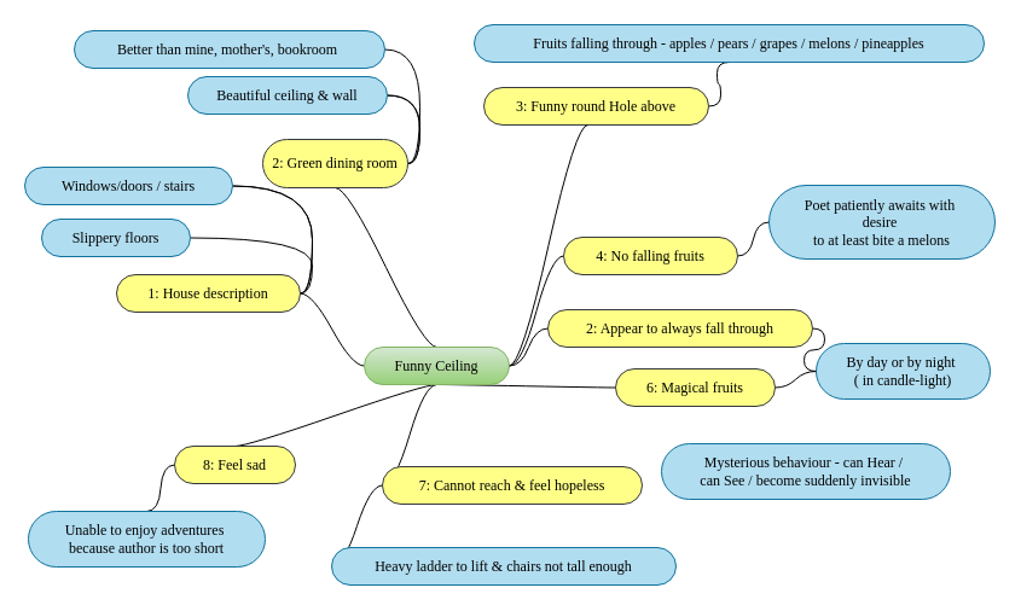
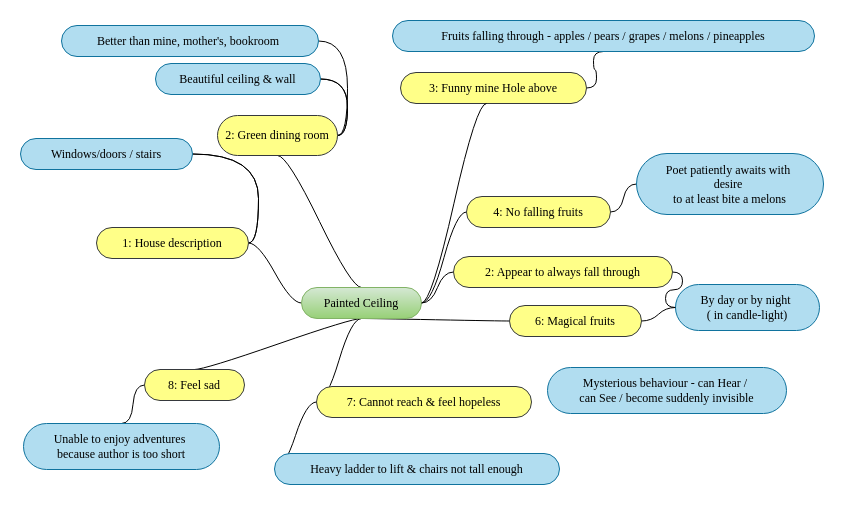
  <mxCell id="0" />
  <mxCell id="1" parent="0" />
  <mxCell id="2" value="" style="edgeStyle=entityRelationEdgeStyle;rounded=0;orthogonalLoop=1;jettySize=auto;html=1;startArrow=none;endArrow=none;segment=10;curved=1;sourcePerimeterSpacing=0;targetPerimeterSpacing=0;" edge="1" parent="1" source="9" target="15"><mxGeometry relative="1" as="geometry" /></mxCell>
  <mxCell id="3" style="edgeStyle=entityRelationEdgeStyle;rounded=0;orthogonalLoop=1;jettySize=auto;html=1;startArrow=none;endArrow=none;segment=10;curved=1;sourcePerimeterSpacing=0;targetPerimeterSpacing=0;exitX=0.5;exitY=0;exitDx=0;exitDy=0;entryX=0.5;entryY=1;entryDx=0;entryDy=0;" edge="1" parent="1" source="9" target="21"><mxGeometry relative="1" as="geometry" /></mxCell>
  <mxCell id="4" style="edgeStyle=entityRelationEdgeStyle;rounded=0;orthogonalLoop=1;jettySize=auto;html=1;startArrow=none;endArrow=none;segment=10;curved=1;sourcePerimeterSpacing=0;targetPerimeterSpacing=0;" edge="1" parent="1" source="9" target="29"><mxGeometry relative="1" as="geometry" /></mxCell>
  <mxCell id="5" style="edgeStyle=entityRelationEdgeStyle;rounded=0;orthogonalLoop=1;jettySize=auto;html=1;startArrow=none;endArrow=none;segment=10;curved=1;sourcePerimeterSpacing=0;targetPerimeterSpacing=0;entryX=0;entryY=0.5;entryDx=0;entryDy=0;" edge="1" parent="1" source="9" target="32"><mxGeometry relative="1" as="geometry" /></mxCell>
  <mxCell id="6" style="edgeStyle=entityRelationEdgeStyle;rounded=0;orthogonalLoop=1;jettySize=auto;html=1;startArrow=none;endArrow=none;segment=10;curved=1;sourcePerimeterSpacing=0;targetPerimeterSpacing=0;exitX=0.5;exitY=1;exitDx=0;exitDy=0;entryX=0;entryY=0.5;entryDx=0;entryDy=0;" edge="1" parent="1" source="9" target="35"><mxGeometry relative="1" as="geometry" /></mxCell>
  <mxCell id="7" style="edgeStyle=entityRelationEdgeStyle;rounded=0;orthogonalLoop=1;jettySize=auto;html=1;startArrow=none;endArrow=none;segment=10;curved=1;sourcePerimeterSpacing=0;targetPerimeterSpacing=0;exitX=0.5;exitY=1;exitDx=0;exitDy=0;entryX=0;entryY=0.5;entryDx=0;entryDy=0;" edge="1" parent="1" source="9" target="38"><mxGeometry relative="1" as="geometry" /></mxCell>
  <mxCell id="8" style="edgeStyle=entityRelationEdgeStyle;rounded=0;orthogonalLoop=1;jettySize=auto;html=1;startArrow=none;endArrow=none;segment=10;curved=1;sourcePerimeterSpacing=0;targetPerimeterSpacing=0;exitX=0.5;exitY=1;exitDx=0;exitDy=0;entryX=0.5;entryY=0;entryDx=0;entryDy=0;" edge="1" parent="1" source="9" target="41"><mxGeometry relative="1" as="geometry" /></mxCell>
- <mxCell id="9" value="&lt;font face=&quot;Comic Sans MS&quot;&gt;Funny Ceiling&lt;/font&gt;" style="whiteSpace=wrap;html=1;rounded=1;arcSize=50;align=center;verticalAlign=middle;strokeWidth=1;autosize=1;spacing=4;treeFolding=1;treeMoving=1;newEdgeStyle={&quot;edgeStyle&quot;:&quot;entityRelationEdgeStyle&quot;,&quot;startArrow&quot;:&quot;none&quot;,&quot;endArrow&quot;:&quot;none&quot;,&quot;segment&quot;:10,&quot;curved&quot;:1,&quot;sourcePerimeterSpacing&quot;:0,&quot;targetPerimeterSpacing&quot;:0};fillColor=#d5e8d4;strokeColor=#82b366;gradientColor=#97d077;" vertex="1" parent="1"><mxGeometry x="301" y="287" width="120" height="31" as="geometry" /></mxCell>
+ <mxCell id="9" value="&lt;font face=&quot;Comic Sans MS&quot;&gt;Painted Ceiling&lt;/font&gt;" style="whiteSpace=wrap;html=1;rounded=1;arcSize=50;align=center;verticalAlign=middle;strokeWidth=1;autosize=1;spacing=4;treeFolding=1;treeMoving=1;newEdgeStyle={&quot;edgeStyle&quot;:&quot;entityRelationEdgeStyle&quot;,&quot;startArrow&quot;:&quot;none&quot;,&quot;endArrow&quot;:&quot;none&quot;,&quot;segment&quot;:10,&quot;curved&quot;:1,&quot;sourcePerimeterSpacing&quot;:0,&quot;targetPerimeterSpacing&quot;:0};fillColor=#d5e8d4;strokeColor=#82b366;gradientColor=#97d077;" vertex="1" parent="1"><mxGeometry x="301" y="287" width="120" height="31" as="geometry" /></mxCell>
  <mxCell id="10" value="" style="edgeStyle=entityRelationEdgeStyle;rounded=0;orthogonalLoop=1;jettySize=auto;html=1;startArrow=none;endArrow=none;segment=10;curved=1;sourcePerimeterSpacing=0;targetPerimeterSpacing=0;" edge="1" parent="1"><mxGeometry relative="1" as="geometry"><mxPoint x="356" y="374.5" as="sourcePoint" /></mxGeometry></mxCell>
  <mxCell id="11" value="" style="edgeStyle=entityRelationEdgeStyle;rounded=0;orthogonalLoop=1;jettySize=auto;html=1;startArrow=none;endArrow=none;segment=10;curved=1;sourcePerimeterSpacing=0;targetPerimeterSpacing=0;" edge="1" parent="1"><mxGeometry relative="1" as="geometry"><mxPoint x="356" y="374.5" as="sourcePoint" /></mxGeometry></mxCell>
  <mxCell id="12" value="" style="edgeStyle=entityRelationEdgeStyle;rounded=0;orthogonalLoop=1;jettySize=auto;html=1;startArrow=none;endArrow=none;segment=10;curved=1;sourcePerimeterSpacing=0;targetPerimeterSpacing=0;" edge="1" parent="1" source="15" target="16"><mxGeometry relative="1" as="geometry" /></mxCell>
  <mxCell id="13" value="" style="edgeStyle=entityRelationEdgeStyle;rounded=0;orthogonalLoop=1;jettySize=auto;html=1;startArrow=none;endArrow=none;segment=10;curved=1;sourcePerimeterSpacing=0;targetPerimeterSpacing=0;" edge="1" parent="1" source="15" target="16"><mxGeometry relative="1" as="geometry" /></mxCell>
- <mxCell id="14" style="edgeStyle=entityRelationEdgeStyle;rounded=0;orthogonalLoop=1;jettySize=auto;html=1;startArrow=none;endArrow=none;segment=10;curved=1;sourcePerimeterSpacing=0;targetPerimeterSpacing=0;" edge="1" parent="1" source="15" target="17"><mxGeometry relative="1" as="geometry" /></mxCell>
  <mxCell id="15" value="&lt;font face=&quot;Comic Sans MS&quot;&gt;1: House description&lt;/font&gt;" style="whiteSpace=wrap;html=1;rounded=1;arcSize=50;align=center;verticalAlign=middle;strokeWidth=1;autosize=1;spacing=4;treeFolding=1;treeMoving=1;newEdgeStyle={&quot;edgeStyle&quot;:&quot;entityRelationEdgeStyle&quot;,&quot;startArrow&quot;:&quot;none&quot;,&quot;endArrow&quot;:&quot;none&quot;,&quot;segment&quot;:10,&quot;curved&quot;:1,&quot;sourcePerimeterSpacing&quot;:0,&quot;targetPerimeterSpacing&quot;:0};fillColor=#ffff88;strokeColor=#36393d;" vertex="1" parent="1"><mxGeometry x="96" y="227" width="152" height="31" as="geometry" /></mxCell>
  <mxCell id="16" value="&lt;font face=&quot;Comic Sans MS&quot;&gt;Windows/doors / stairs&lt;/font&gt;" style="whiteSpace=wrap;html=1;rounded=1;arcSize=50;align=center;verticalAlign=middle;strokeWidth=1;autosize=1;spacing=4;treeFolding=1;treeMoving=1;newEdgeStyle={&quot;edgeStyle&quot;:&quot;entityRelationEdgeStyle&quot;,&quot;startArrow&quot;:&quot;none&quot;,&quot;endArrow&quot;:&quot;none&quot;,&quot;segment&quot;:10,&quot;curved&quot;:1,&quot;sourcePerimeterSpacing&quot;:0,&quot;targetPerimeterSpacing&quot;:0};fillColor=#b1ddf0;strokeColor=#10739e;" vertex="1" parent="1"><mxGeometry x="20" y="138" width="172" height="31" as="geometry" /></mxCell>
- <mxCell id="17" value="&lt;font face=&quot;Comic Sans MS&quot;&gt;Slippery floors&lt;/font&gt;" style="whiteSpace=wrap;html=1;rounded=1;arcSize=50;align=center;verticalAlign=middle;strokeWidth=1;autosize=1;spacing=4;treeFolding=1;treeMoving=1;newEdgeStyle={&quot;edgeStyle&quot;:&quot;entityRelationEdgeStyle&quot;,&quot;startArrow&quot;:&quot;none&quot;,&quot;endArrow&quot;:&quot;none&quot;,&quot;segment&quot;:10,&quot;curved&quot;:1,&quot;sourcePerimeterSpacing&quot;:0,&quot;targetPerimeterSpacing&quot;:0};fillColor=#b1ddf0;strokeColor=#10739e;" vertex="1" parent="1"><mxGeometry x="34" y="181" width="123" height="31" as="geometry" /></mxCell>
  <mxCell id="18" value="" style="edgeStyle=entityRelationEdgeStyle;rounded=0;orthogonalLoop=1;jettySize=auto;html=1;startArrow=none;endArrow=none;segment=10;curved=1;sourcePerimeterSpacing=0;targetPerimeterSpacing=0;" edge="1" parent="1" source="21" target="22"><mxGeometry relative="1" as="geometry" /></mxCell>
  <mxCell id="19" value="" style="edgeStyle=entityRelationEdgeStyle;rounded=0;orthogonalLoop=1;jettySize=auto;html=1;startArrow=none;endArrow=none;segment=10;curved=1;sourcePerimeterSpacing=0;targetPerimeterSpacing=0;" edge="1" parent="1" source="21" target="22"><mxGeometry relative="1" as="geometry" /></mxCell>
  <mxCell id="20" value="" style="edgeStyle=entityRelationEdgeStyle;rounded=0;orthogonalLoop=1;jettySize=auto;html=1;startArrow=none;endArrow=none;segment=10;curved=1;sourcePerimeterSpacing=0;targetPerimeterSpacing=0;" edge="1" parent="1" source="21" target="23"><mxGeometry relative="1" as="geometry" /></mxCell>
  <mxCell id="21" value="&lt;font face=&quot;Comic Sans MS&quot;&gt;2: Green dining room&lt;/font&gt;" style="whiteSpace=wrap;html=1;rounded=1;arcSize=50;align=center;verticalAlign=middle;strokeWidth=1;autosize=1;spacing=4;treeFolding=1;treeMoving=1;newEdgeStyle={&quot;edgeStyle&quot;:&quot;entityRelationEdgeStyle&quot;,&quot;startArrow&quot;:&quot;none&quot;,&quot;endArrow&quot;:&quot;none&quot;,&quot;segment&quot;:10,&quot;curved&quot;:1,&quot;sourcePerimeterSpacing&quot;:0,&quot;targetPerimeterSpacing&quot;:0};fillColor=#ffff88;strokeColor=#36393d;" vertex="1" parent="1"><mxGeometry x="217" y="115" width="120" height="40" as="geometry" /></mxCell>
  <mxCell id="22" value="&lt;font face=&quot;Comic Sans MS&quot;&gt;Beautiful ceiling &amp;amp; wall&lt;/font&gt;" style="whiteSpace=wrap;html=1;rounded=1;arcSize=50;align=center;verticalAlign=middle;strokeWidth=1;autosize=1;spacing=4;treeFolding=1;treeMoving=1;newEdgeStyle={&quot;edgeStyle&quot;:&quot;entityRelationEdgeStyle&quot;,&quot;startArrow&quot;:&quot;none&quot;,&quot;endArrow&quot;:&quot;none&quot;,&quot;segment&quot;:10,&quot;curved&quot;:1,&quot;sourcePerimeterSpacing&quot;:0,&quot;targetPerimeterSpacing&quot;:0};fillColor=#b1ddf0;strokeColor=#10739e;" vertex="1" parent="1"><mxGeometry x="155" y="63" width="165" height="31" as="geometry" /></mxCell>
  <mxCell id="23" value="&lt;font face=&quot;Comic Sans MS&quot;&gt;Better than mine, mother's, bookroom&amp;nbsp;&lt;/font&gt;" style="whiteSpace=wrap;html=1;rounded=1;arcSize=50;align=center;verticalAlign=middle;strokeWidth=1;autosize=1;spacing=4;treeFolding=1;treeMoving=1;newEdgeStyle={&quot;edgeStyle&quot;:&quot;entityRelationEdgeStyle&quot;,&quot;startArrow&quot;:&quot;none&quot;,&quot;endArrow&quot;:&quot;none&quot;,&quot;segment&quot;:10,&quot;curved&quot;:1,&quot;sourcePerimeterSpacing&quot;:0,&quot;targetPerimeterSpacing&quot;:0};fillColor=#b1ddf0;strokeColor=#10739e;" vertex="1" parent="1"><mxGeometry x="61" y="25" width="257" height="31" as="geometry" /></mxCell>
  <mxCell id="24" style="edgeStyle=entityRelationEdgeStyle;rounded=0;orthogonalLoop=1;jettySize=auto;html=1;startArrow=none;endArrow=none;segment=10;curved=1;sourcePerimeterSpacing=0;targetPerimeterSpacing=0;entryX=0.5;entryY=1;entryDx=0;entryDy=0;" edge="1" parent="1" source="25" target="26"><mxGeometry relative="1" as="geometry" /></mxCell>
- <mxCell id="25" value="&lt;font face=&quot;Comic Sans MS&quot;&gt;3: Funny round Hole above&lt;/font&gt;" style="whiteSpace=wrap;html=1;rounded=1;arcSize=50;align=center;verticalAlign=middle;strokeWidth=1;autosize=1;spacing=4;treeFolding=1;treeMoving=1;newEdgeStyle={&quot;edgeStyle&quot;:&quot;entityRelationEdgeStyle&quot;,&quot;startArrow&quot;:&quot;none&quot;,&quot;endArrow&quot;:&quot;none&quot;,&quot;segment&quot;:10,&quot;curved&quot;:1,&quot;sourcePerimeterSpacing&quot;:0,&quot;targetPerimeterSpacing&quot;:0};fillColor=#ffff88;strokeColor=#36393d;" vertex="1" parent="1"><mxGeometry x="400" y="72" width="186" height="31" as="geometry" /></mxCell>
+ <mxCell id="25" value="&lt;font face=&quot;Comic Sans MS&quot;&gt;3: Funny mine Hole above&lt;/font&gt;" style="whiteSpace=wrap;html=1;rounded=1;arcSize=50;align=center;verticalAlign=middle;strokeWidth=1;autosize=1;spacing=4;treeFolding=1;treeMoving=1;newEdgeStyle={&quot;edgeStyle&quot;:&quot;entityRelationEdgeStyle&quot;,&quot;startArrow&quot;:&quot;none&quot;,&quot;endArrow&quot;:&quot;none&quot;,&quot;segment&quot;:10,&quot;curved&quot;:1,&quot;sourcePerimeterSpacing&quot;:0,&quot;targetPerimeterSpacing&quot;:0};fillColor=#ffff88;strokeColor=#36393d;" vertex="1" parent="1"><mxGeometry x="400" y="72" width="186" height="31" as="geometry" /></mxCell>
  <mxCell id="26" value="&lt;font face=&quot;Comic Sans MS&quot;&gt;Fruits falling through - apples / pears / grapes / melons / pineapples&lt;/font&gt;" style="whiteSpace=wrap;html=1;rounded=1;arcSize=50;align=center;verticalAlign=middle;strokeWidth=1;autosize=1;spacing=4;treeFolding=1;treeMoving=1;newEdgeStyle={&quot;edgeStyle&quot;:&quot;entityRelationEdgeStyle&quot;,&quot;startArrow&quot;:&quot;none&quot;,&quot;endArrow&quot;:&quot;none&quot;,&quot;segment&quot;:10,&quot;curved&quot;:1,&quot;sourcePerimeterSpacing&quot;:0,&quot;targetPerimeterSpacing&quot;:0};fillColor=#b1ddf0;strokeColor=#10739e;" vertex="1" parent="1"><mxGeometry x="392" y="20" width="422" height="31" as="geometry" /></mxCell>
  <mxCell id="27" style="edgeStyle=entityRelationEdgeStyle;rounded=0;orthogonalLoop=1;jettySize=auto;html=1;startArrow=none;endArrow=none;segment=10;curved=1;sourcePerimeterSpacing=0;targetPerimeterSpacing=0;entryX=0.462;entryY=1;entryDx=0;entryDy=0;entryPerimeter=0;" edge="1" parent="1" source="9" target="25"><mxGeometry relative="1" as="geometry" /></mxCell>
  <mxCell id="28" style="edgeStyle=entityRelationEdgeStyle;rounded=0;orthogonalLoop=1;jettySize=auto;html=1;startArrow=none;endArrow=none;segment=10;curved=1;sourcePerimeterSpacing=0;targetPerimeterSpacing=0;entryX=0;entryY=0.5;entryDx=0;entryDy=0;" edge="1" parent="1" source="29" target="30"><mxGeometry relative="1" as="geometry" /></mxCell>
  <mxCell id="29" value="&lt;font face=&quot;Comic Sans MS&quot;&gt;4: No falling fruits&lt;/font&gt;" style="whiteSpace=wrap;html=1;rounded=1;arcSize=50;align=center;verticalAlign=middle;strokeWidth=1;autosize=1;spacing=4;treeFolding=1;treeMoving=1;newEdgeStyle={&quot;edgeStyle&quot;:&quot;entityRelationEdgeStyle&quot;,&quot;startArrow&quot;:&quot;none&quot;,&quot;endArrow&quot;:&quot;none&quot;,&quot;segment&quot;:10,&quot;curved&quot;:1,&quot;sourcePerimeterSpacing&quot;:0,&quot;targetPerimeterSpacing&quot;:0};fillColor=#ffff88;strokeColor=#36393d;" vertex="1" parent="1"><mxGeometry x="466" y="196" width="144" height="31" as="geometry" /></mxCell>
  <mxCell id="30" value="&lt;font face=&quot;Comic Sans MS&quot;&gt;Poet patiently awaits with&amp;nbsp;&lt;/font&gt;&lt;div&gt;&lt;font face=&quot;Comic Sans MS&quot;&gt;desire&amp;nbsp;&lt;/font&gt;&lt;div&gt;&lt;font face=&quot;Comic Sans MS&quot;&gt;to at least bite a melons&lt;/font&gt;&lt;/div&gt;&lt;/div&gt;" style="whiteSpace=wrap;html=1;rounded=1;arcSize=50;align=center;verticalAlign=middle;strokeWidth=1;autosize=1;spacing=4;treeFolding=1;treeMoving=1;newEdgeStyle={&quot;edgeStyle&quot;:&quot;entityRelationEdgeStyle&quot;,&quot;startArrow&quot;:&quot;none&quot;,&quot;endArrow&quot;:&quot;none&quot;,&quot;segment&quot;:10,&quot;curved&quot;:1,&quot;sourcePerimeterSpacing&quot;:0,&quot;targetPerimeterSpacing&quot;:0};fillColor=#b1ddf0;strokeColor=#10739e;" vertex="1" parent="1"><mxGeometry x="636" y="153" width="187" height="61" as="geometry" /></mxCell>
  <mxCell id="31" style="edgeStyle=entityRelationEdgeStyle;rounded=0;orthogonalLoop=1;jettySize=auto;html=1;startArrow=none;endArrow=none;segment=10;curved=1;sourcePerimeterSpacing=0;targetPerimeterSpacing=0;exitX=1;exitY=0.5;exitDx=0;exitDy=0;entryX=0;entryY=0.5;entryDx=0;entryDy=0;" edge="1" parent="1" source="32" target="33"><mxGeometry relative="1" as="geometry" /></mxCell>
  <mxCell id="32" value="&lt;font face=&quot;Comic Sans MS&quot;&gt;2: Appear to always fall through&lt;/font&gt;" style="whiteSpace=wrap;html=1;rounded=1;arcSize=50;align=center;verticalAlign=middle;strokeWidth=1;autosize=1;spacing=4;treeFolding=1;treeMoving=1;newEdgeStyle={&quot;edgeStyle&quot;:&quot;entityRelationEdgeStyle&quot;,&quot;startArrow&quot;:&quot;none&quot;,&quot;endArrow&quot;:&quot;none&quot;,&quot;segment&quot;:10,&quot;curved&quot;:1,&quot;sourcePerimeterSpacing&quot;:0,&quot;targetPerimeterSpacing&quot;:0};fillColor=#ffff88;strokeColor=#36393d;" vertex="1" parent="1"><mxGeometry x="453" y="256" width="219" height="31" as="geometry" /></mxCell>
  <mxCell id="33" value="&lt;font face=&quot;Comic Sans MS&quot;&gt;By day or by night&amp;nbsp;&lt;/font&gt;&lt;div&gt;&lt;font face=&quot;Comic Sans MS&quot;&gt;( in candle-light)&lt;/font&gt;&lt;/div&gt;" style="whiteSpace=wrap;html=1;rounded=1;arcSize=50;align=center;verticalAlign=middle;strokeWidth=1;autosize=1;spacing=4;treeFolding=1;treeMoving=1;newEdgeStyle={&quot;edgeStyle&quot;:&quot;entityRelationEdgeStyle&quot;,&quot;startArrow&quot;:&quot;none&quot;,&quot;endArrow&quot;:&quot;none&quot;,&quot;segment&quot;:10,&quot;curved&quot;:1,&quot;sourcePerimeterSpacing&quot;:0,&quot;targetPerimeterSpacing&quot;:0};fillColor=#b1ddf0;strokeColor=#10739e;" vertex="1" parent="1"><mxGeometry x="675" y="284" width="144" height="46" as="geometry" /></mxCell>
  <mxCell id="34" style="edgeStyle=entityRelationEdgeStyle;rounded=0;orthogonalLoop=1;jettySize=auto;html=1;startArrow=none;endArrow=none;segment=10;curved=1;sourcePerimeterSpacing=0;targetPerimeterSpacing=0;" edge="1" parent="1" source="35" target="33"><mxGeometry relative="1" as="geometry" /></mxCell>
  <mxCell id="35" value="&lt;font face=&quot;Comic Sans MS&quot;&gt;6: Magical fruits&lt;/font&gt;" style="whiteSpace=wrap;html=1;rounded=1;arcSize=50;align=center;verticalAlign=middle;strokeWidth=1;autosize=1;spacing=4;treeFolding=1;treeMoving=1;newEdgeStyle={&quot;edgeStyle&quot;:&quot;entityRelationEdgeStyle&quot;,&quot;startArrow&quot;:&quot;none&quot;,&quot;endArrow&quot;:&quot;none&quot;,&quot;segment&quot;:10,&quot;curved&quot;:1,&quot;sourcePerimeterSpacing&quot;:0,&quot;targetPerimeterSpacing&quot;:0};fillColor=#ffff88;strokeColor=#36393d;" vertex="1" parent="1"><mxGeometry x="509" y="305" width="132" height="31" as="geometry" /></mxCell>
  <mxCell id="36" value="&lt;font face=&quot;Comic Sans MS&quot;&gt;Mysterious behaviour - can Hear /&amp;nbsp;&lt;/font&gt;&lt;div&gt;&lt;font face=&quot;Comic Sans MS&quot;&gt;can See / become suddenly invisible&lt;/font&gt;&lt;/div&gt;" style="whiteSpace=wrap;html=1;rounded=1;arcSize=50;align=center;verticalAlign=middle;strokeWidth=1;autosize=1;spacing=4;treeFolding=1;treeMoving=1;newEdgeStyle={&quot;edgeStyle&quot;:&quot;entityRelationEdgeStyle&quot;,&quot;startArrow&quot;:&quot;none&quot;,&quot;endArrow&quot;:&quot;none&quot;,&quot;segment&quot;:10,&quot;curved&quot;:1,&quot;sourcePerimeterSpacing&quot;:0,&quot;targetPerimeterSpacing&quot;:0};fillColor=#b1ddf0;strokeColor=#10739e;" vertex="1" parent="1"><mxGeometry x="547" y="367" width="239" height="46" as="geometry" /></mxCell>
  <mxCell id="37" style="edgeStyle=entityRelationEdgeStyle;rounded=0;orthogonalLoop=1;jettySize=auto;html=1;startArrow=none;endArrow=none;segment=10;curved=1;sourcePerimeterSpacing=0;targetPerimeterSpacing=0;entryX=0;entryY=0.5;entryDx=0;entryDy=0;" edge="1" parent="1" source="38" target="39"><mxGeometry relative="1" as="geometry" /></mxCell>
  <mxCell id="38" value="&lt;font face=&quot;Comic Sans MS&quot;&gt;7: Cannot reach &amp;amp; feel hopeless&lt;/font&gt;" style="whiteSpace=wrap;html=1;rounded=1;arcSize=50;align=center;verticalAlign=middle;strokeWidth=1;autosize=1;spacing=4;treeFolding=1;treeMoving=1;newEdgeStyle={&quot;edgeStyle&quot;:&quot;entityRelationEdgeStyle&quot;,&quot;startArrow&quot;:&quot;none&quot;,&quot;endArrow&quot;:&quot;none&quot;,&quot;segment&quot;:10,&quot;curved&quot;:1,&quot;sourcePerimeterSpacing&quot;:0,&quot;targetPerimeterSpacing&quot;:0};fillColor=#ffff88;strokeColor=#36393d;" vertex="1" parent="1"><mxGeometry x="316" y="386" width="215" height="31" as="geometry" /></mxCell>
  <mxCell id="39" value="&lt;font face=&quot;Comic Sans MS&quot;&gt;Heavy ladder to lift &amp;amp; chairs not tall enough&lt;/font&gt;" style="whiteSpace=wrap;html=1;rounded=1;arcSize=50;align=center;verticalAlign=middle;strokeWidth=1;autosize=1;spacing=4;treeFolding=1;treeMoving=1;newEdgeStyle={&quot;edgeStyle&quot;:&quot;entityRelationEdgeStyle&quot;,&quot;startArrow&quot;:&quot;none&quot;,&quot;endArrow&quot;:&quot;none&quot;,&quot;segment&quot;:10,&quot;curved&quot;:1,&quot;sourcePerimeterSpacing&quot;:0,&quot;targetPerimeterSpacing&quot;:0};fillColor=#b1ddf0;strokeColor=#10739e;" vertex="1" parent="1"><mxGeometry x="274" y="453" width="285" height="31" as="geometry" /></mxCell>
  <mxCell id="40" style="edgeStyle=entityRelationEdgeStyle;rounded=0;orthogonalLoop=1;jettySize=auto;html=1;startArrow=none;endArrow=none;segment=10;curved=1;sourcePerimeterSpacing=0;targetPerimeterSpacing=0;entryX=0.5;entryY=0;entryDx=0;entryDy=0;" edge="1" parent="1" source="41" target="42"><mxGeometry relative="1" as="geometry" /></mxCell>
  <mxCell id="41" value="&lt;font face=&quot;Comic Sans MS&quot;&gt;8: Feel sad&lt;/font&gt;" style="whiteSpace=wrap;html=1;rounded=1;arcSize=50;align=center;verticalAlign=middle;strokeWidth=1;autosize=1;spacing=4;treeFolding=1;treeMoving=1;newEdgeStyle={&quot;edgeStyle&quot;:&quot;entityRelationEdgeStyle&quot;,&quot;startArrow&quot;:&quot;none&quot;,&quot;endArrow&quot;:&quot;none&quot;,&quot;segment&quot;:10,&quot;curved&quot;:1,&quot;sourcePerimeterSpacing&quot;:0,&quot;targetPerimeterSpacing&quot;:0};fillColor=#ffff88;strokeColor=#36393d;" vertex="1" parent="1"><mxGeometry x="144" y="369" width="100" height="31" as="geometry" /></mxCell>
  <mxCell id="42" value="&lt;font face=&quot;Comic Sans MS&quot;&gt;Unable to enjoy adventures&amp;nbsp;&lt;/font&gt;&lt;div&gt;&lt;font face=&quot;Comic Sans MS&quot;&gt;because author is too short&lt;/font&gt;&lt;/div&gt;" style="whiteSpace=wrap;html=1;rounded=1;arcSize=50;align=center;verticalAlign=middle;strokeWidth=1;autosize=1;spacing=4;treeFolding=1;treeMoving=1;newEdgeStyle={&quot;edgeStyle&quot;:&quot;entityRelationEdgeStyle&quot;,&quot;startArrow&quot;:&quot;none&quot;,&quot;endArrow&quot;:&quot;none&quot;,&quot;segment&quot;:10,&quot;curved&quot;:1,&quot;sourcePerimeterSpacing&quot;:0,&quot;targetPerimeterSpacing&quot;:0};fillColor=#b1ddf0;strokeColor=#10739e;" vertex="1" parent="1"><mxGeometry x="23" y="423" width="196" height="46" as="geometry" /></mxCell>
